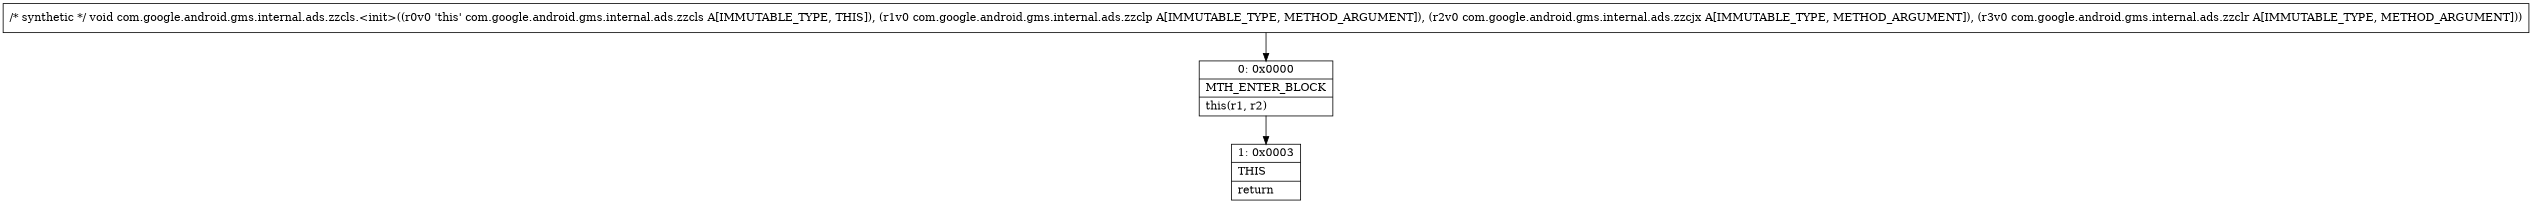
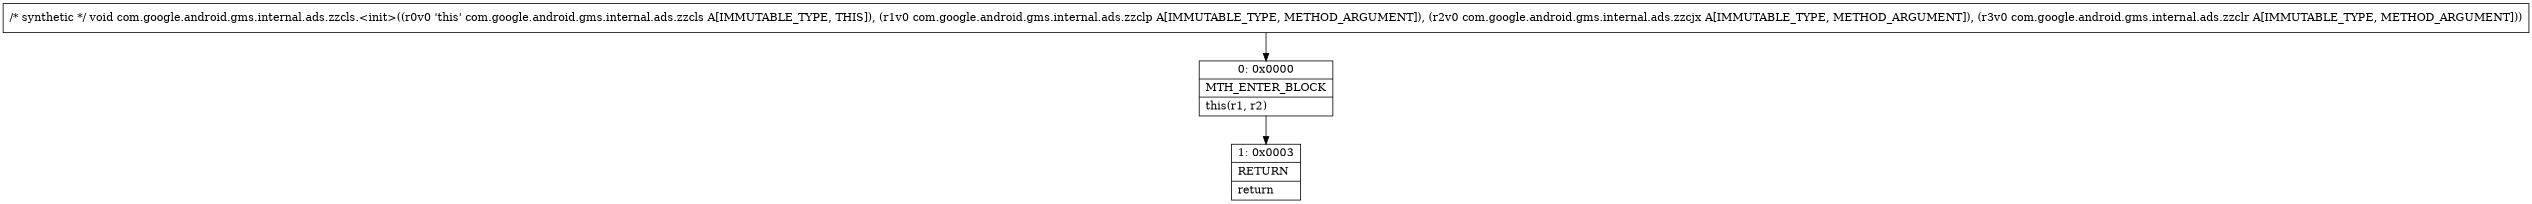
  digraph {
    node [shape=record]
    n1 [label="{0\:\ 0x0000|MTH_ENTER_BLOCK\l|this(r1, r2)\l}"]
-   n2 [label="{1\:\ 0x0003|THIS\l|return\l}"]
+   n2 [label="{1\:\ 0x0003|RETURN\l|return\l}"]
    n3 [label="{\/* synthetic *\/ void com.google.android.gms.internal.ads.zzcls.\<init\>((r0v0 'this' com.google.android.gms.internal.ads.zzcls A[IMMUTABLE_TYPE, THIS]), (r1v0 com.google.android.gms.internal.ads.zzclp A[IMMUTABLE_TYPE, METHOD_ARGUMENT]), (r2v0 com.google.android.gms.internal.ads.zzcjx A[IMMUTABLE_TYPE, METHOD_ARGUMENT]), (r3v0 com.google.android.gms.internal.ads.zzclr A[IMMUTABLE_TYPE, METHOD_ARGUMENT])) }"]
    n1 -> n2
    n3 -> n1
  }
